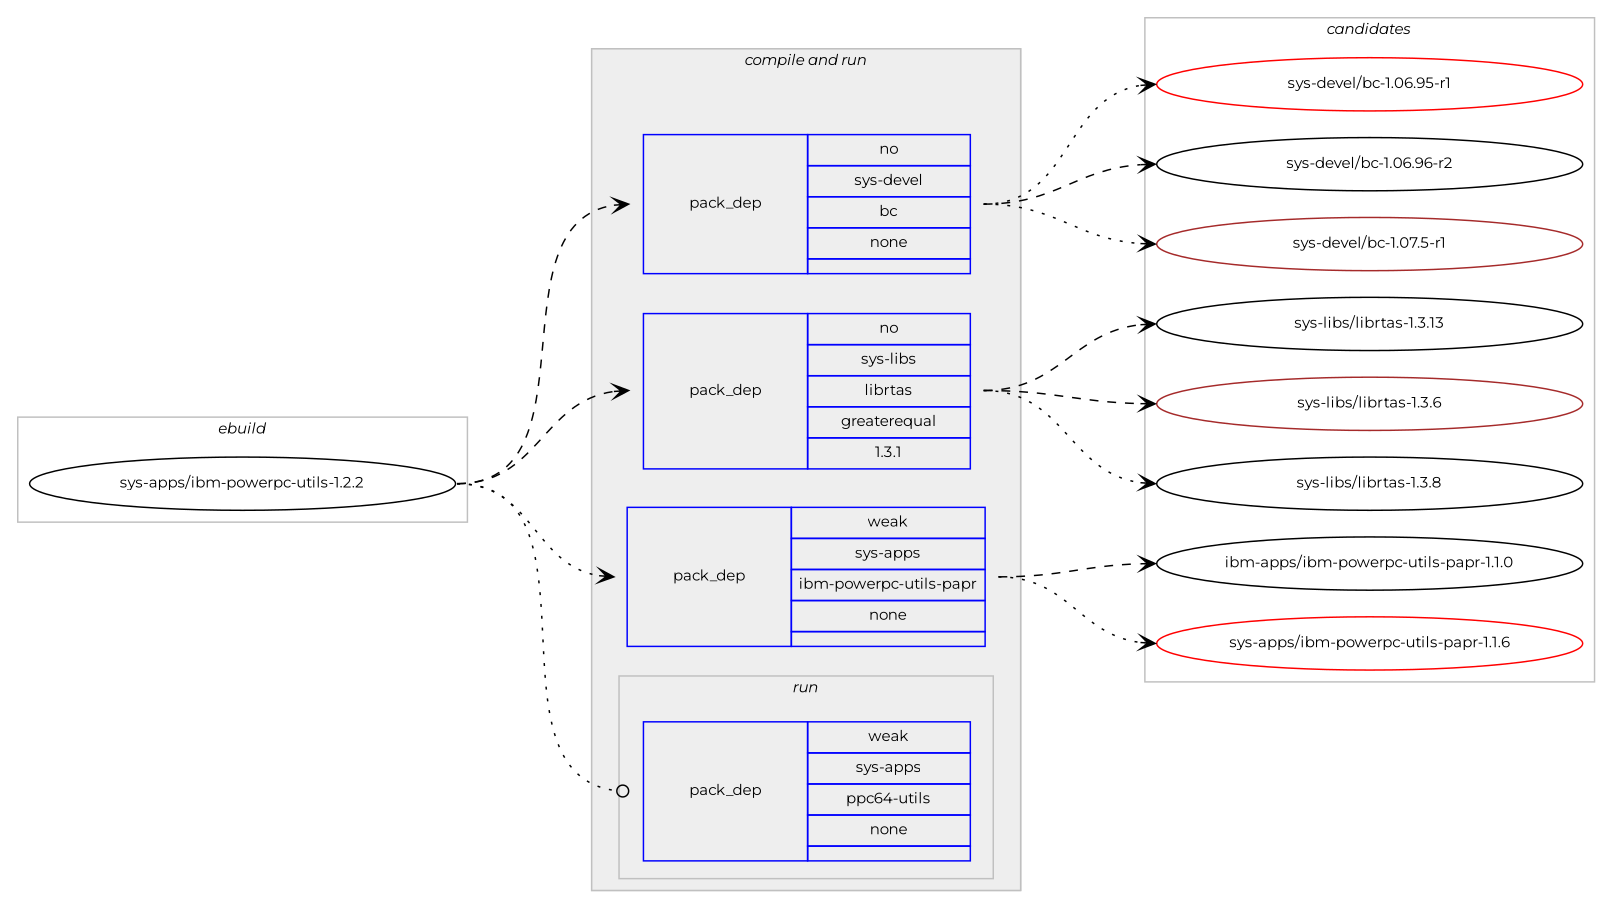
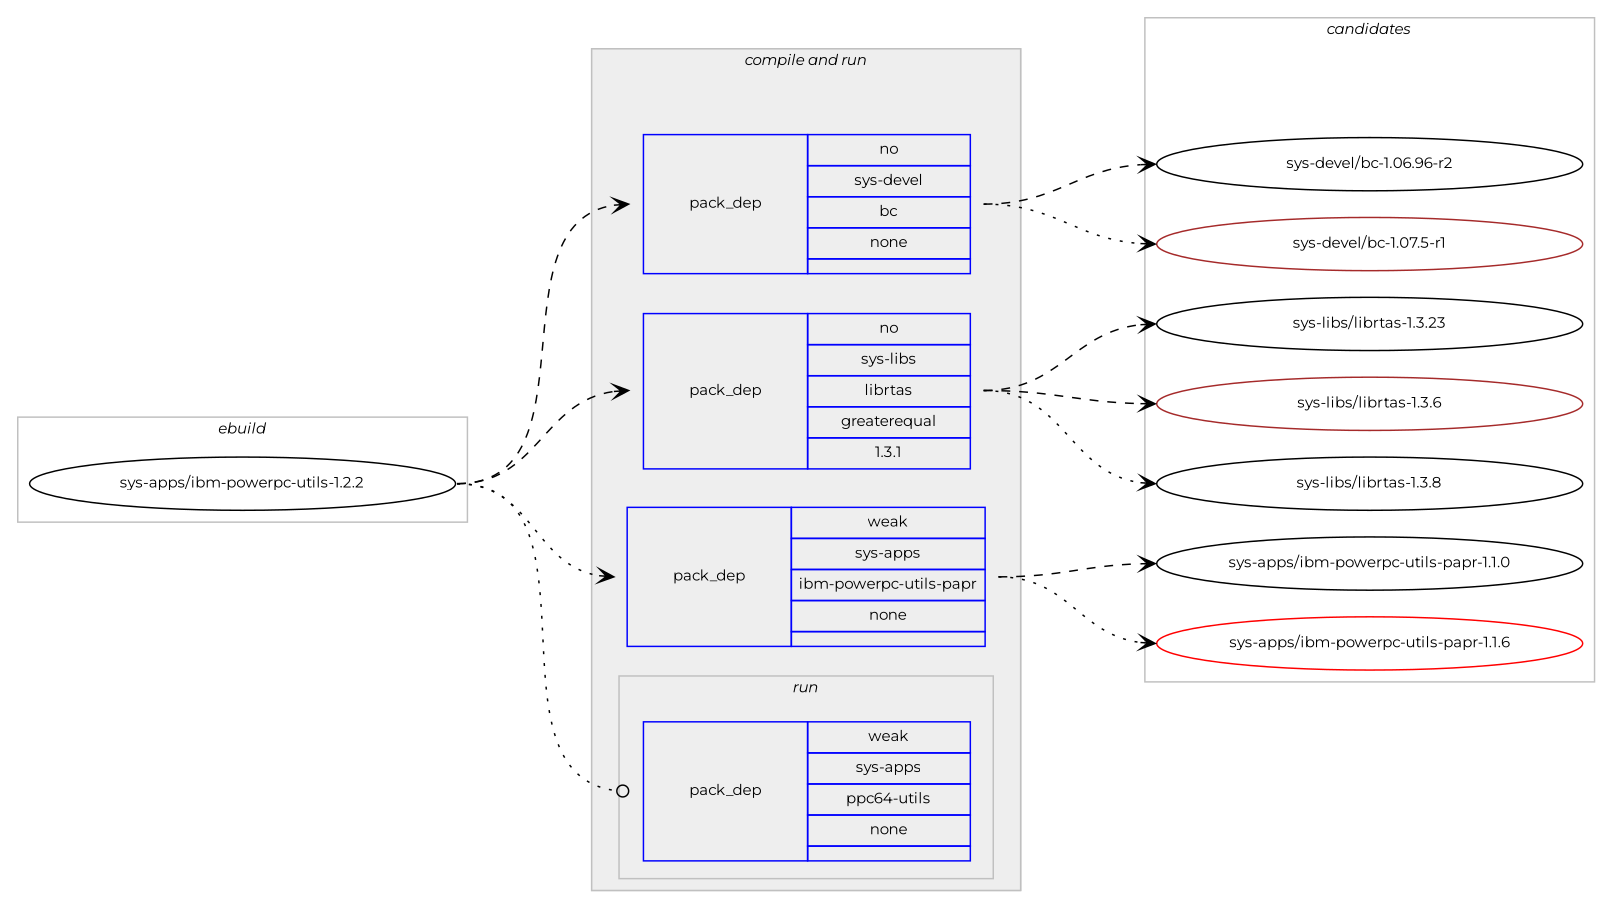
  digraph {
    compound=true
    concentrate=true
    fontname=Montserrat
    fontsize=10
    newrank=true
    rankdir=LR
    ranksep=1.5
    node [color=black fontname=Montserrat fontsize=10]
    edge [arrowhead=vee fontname=Montserrat headport=w style=dashed tailport=e weight=100]
    n1 [label="sys-apps/ibm-powerpc-utils-1.2.2" width=4]
    n2 [color=blue label=<<TABLE BORDER="0" CELLBORDER="1" CELLSPACING="0" CELLPADDING="4" WIDTH="220"><TR><TD ROWSPAN="6" CELLPADDING="30">pack_dep</TD></TR><TR><TD WIDTH="110">no</TD></TR><TR><TD>sys-devel</TD></TR><TR><TD>bc</TD></TR><TR><TD>none</TD></TR><TR><TD></TD></TR></TABLE>> shape=none]
    n3 [color=blue label=<<TABLE BORDER="0" CELLBORDER="1" CELLSPACING="0" CELLPADDING="4" WIDTH="220"><TR><TD ROWSPAN="6" CELLPADDING="30">pack_dep</TD></TR><TR><TD WIDTH="110">no</TD></TR><TR><TD>sys-libs</TD></TR><TR><TD>librtas</TD></TR><TR><TD>greaterequal</TD></TR><TR><TD>1.3.1</TD></TR></TABLE>> shape=none]
    n4 [color=blue label=<<TABLE BORDER="0" CELLBORDER="1" CELLSPACING="0" CELLPADDING="4" WIDTH="220"><TR><TD ROWSPAN="6" CELLPADDING="30">pack_dep</TD></TR><TR><TD WIDTH="110">weak</TD></TR><TR><TD>sys-apps</TD></TR><TR><TD>ibm-powerpc-utils-papr</TD></TR><TR><TD>none</TD></TR><TR><TD></TD></TR></TABLE>> shape=none]
    n5 [color=blue label=<<TABLE BORDER="0" CELLBORDER="1" CELLSPACING="0" CELLPADDING="4" WIDTH="220"><TR><TD ROWSPAN="6" CELLPADDING="30">pack_dep</TD></TR><TR><TD WIDTH="110">weak</TD></TR><TR><TD>sys-apps</TD></TR><TR><TD>ppc64-utils</TD></TR><TR><TD>none</TD></TR><TR><TD></TD></TR></TABLE>> shape=none]
-   n6 [color=red label="sys-devel/bc-1.06.95-r1" width=4]
    n7 [label="sys-devel/bc-1.06.96-r2" width=4]
    n8 [color=brown label="sys-devel/bc-1.07.5-r1" width=4]
-   n9 [label="sys-libs/librtas-1.3.13" width=4]
+   n9 [label="sys-libs/librtas-1.3.23" width=4]
    n10 [color=brown label="sys-libs/librtas-1.3.6" width=4]
    n11 [label="sys-libs/librtas-1.3.8" width=4]
-   n12 [label="ibm-apps/ibm-powerpc-utils-papr-1.1.0" width=4]
+   n12 [label="sys-apps/ibm-powerpc-utils-papr-1.1.0" width=4]
    n13 [color=red label="sys-apps/ibm-powerpc-utils-papr-1.1.6" width=4]
    subgraph cluster_1 {
      color=gray
      label=<<i>ebuild</i>>
      rank=same
      n1
    }
    subgraph cluster_2 {
      color=gray
      label=<<i>dependencies</i>>
      subgraph cluster_3 {
        color=gray
        fillcolor="#eeeeee"
        label=<<i>compile</i>>
        style=filled
        subgraph sub_4 {
          color=gray
          fillcolor="#eeeeee"
          label=<<i>compile</i>>
          style=filled
          n2
        }
        subgraph sub_5 {
          color=gray
          fillcolor="#eeeeee"
          label=<<i>compile</i>>
          style=filled
          n3
        }
        subgraph sub_6 {
          color=gray
          fillcolor="#eeeeee"
          label=<<i>compile</i>>
          style=filled
          n4
        }
      }
      subgraph cluster_7 {
        color=gray
        fillcolor="#eeeeee"
        label=<<i>compile and run</i>>
        style=filled
      }
      subgraph cluster_8 {
        color=gray
        fillcolor="#eeeeee"
        label=<<i>run</i>>
        style=filled
        subgraph sub_9 {
          color=gray
          fillcolor="#eeeeee"
          label=<<i>run</i>>
          style=filled
          n5
        }
      }
    }
    subgraph cluster_10 {
      color=gray
      label=<<i>candidates</i>>
      rank=same
      subgraph sub_11 {
        color=black
        label=<<i>candidates</i>>
        nodesep=1
        rank=same
-       n6
        n7
        n8
      }
      subgraph sub_12 {
        color=black
        label=<<i>candidates</i>>
        nodesep=1
        rank=same
        n9
        n10
        n11
      }
      subgraph sub_13 {
        color=black
        label=<<i>candidates</i>>
        nodesep=1
        rank=same
        n12
        n13
      }
      subgraph sub_14 {
        color=black
        label=<<i>candidates</i>>
        nodesep=1
        rank=same
      }
    }
    n1 -> n2 [weight=20]
    n1 -> n3 [weight=20]
    n1 -> n4 [style=dotted weight=20]
    n1 -> n5 [arrowhead=odot style=dotted weight=20]
-   n2 -> n6 [style=dotted]
    n2 -> n7
    n2 -> n8 [style=dotted]
    n3 -> n9
    n3 -> n10
    n3 -> n11 [style=dotted]
    n4 -> n12
    n4 -> n13 [style=dotted]
  }
